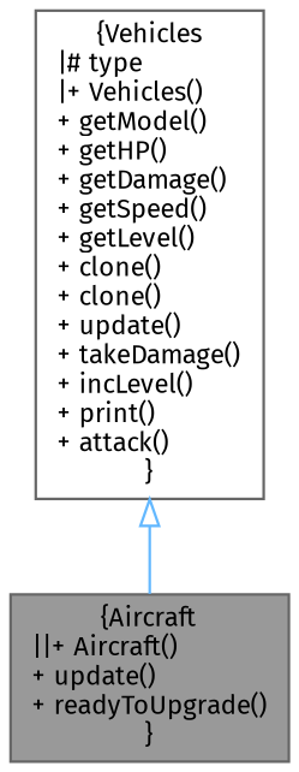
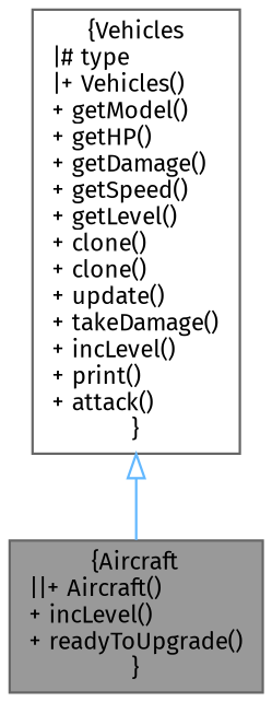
  digraph {
    fontname="Fira Sans"
    node [color=gray40 fontname="Fira Sans" fontsize=10 shape=box style=filled]
-   n1 [fillcolor=grey60 fontcolor=black height=0.2 label="{Aircraft\n||+ Aircraft()\l+ update()\l+ readyToUpgrade()\l}" width=0.4]
+   n1 [fillcolor=grey60 fontcolor=black height=0.2 label="{Aircraft\n||+ Aircraft()\l+ incLevel()\l+ readyToUpgrade()\l}" width=0.4]
    n2 [fillcolor=white height=0.2 label="{Vehicles\n|# type\l|+ Vehicles()\l+ getModel()\l+ getHP()\l+ getDamage()\l+ getSpeed()\l+ getLevel()\l+ clone()\l+ clone()\l+ update()\l+ takeDamage()\l+ incLevel()\l+ print()\l+ attack()\l}" width=0.4]
    n2 -> n1 [arrowtail=onormal color=steelblue1 dir=back fontname="Fira Sans" fontsize=10 labelfontname=Helvetica labelfontsize=10 style=solid]
  }
